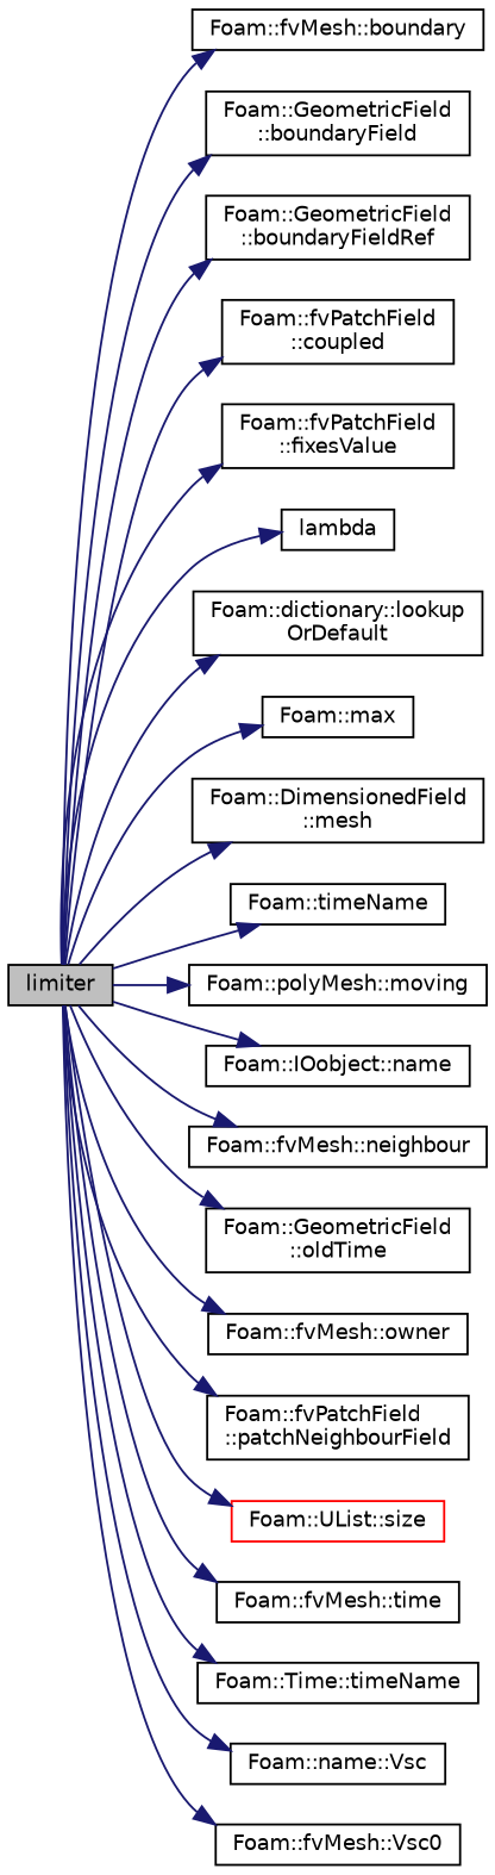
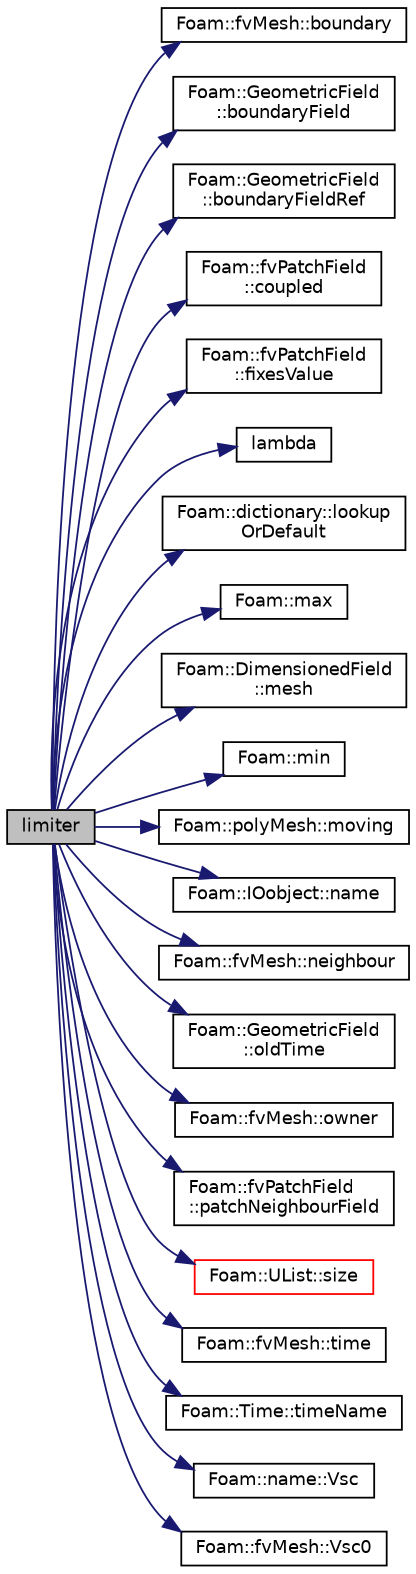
  digraph {
    rankdir=LR
    node [color=black fontname=Helvetica fontsize=10 shape=record]
    edge [color=midnightblue fontname=Helvetica fontsize=10 labelfontname=Helvetica labelfontsize=10 style=solid]
    n1 [fillcolor=grey75 fontcolor=black height=0.2 label=limiter style=filled width=0.4]
    n2 [height=0.2 label="Foam::fvMesh::boundary" width=0.4]
    n3 [height=0.2 label="Foam::GeometricField\l::boundaryField" width=0.4]
    n4 [height=0.2 label="Foam::GeometricField\l::boundaryFieldRef" width=0.4]
    n5 [height=0.2 label="Foam::fvPatchField\l::coupled" width=0.4]
    n6 [height=0.2 label="Foam::fvPatchField\l::fixesValue" width=0.4]
    n7 [height=0.2 label=lambda width=0.4]
    n8 [height=0.2 label="Foam::dictionary::lookup\lOrDefault" width=0.4]
    n9 [height=0.2 label="Foam::max" width=0.4]
    n10 [height=0.2 label="Foam::DimensionedField\l::mesh" width=0.4]
-   n11 [height=0.2 label="Foam::timeName" width=0.4]
+   n11 [height=0.2 label="Foam::min" width=0.4]
    n12 [height=0.2 label="Foam::polyMesh::moving" width=0.4]
    n13 [height=0.2 label="Foam::IOobject::name" width=0.4]
    n14 [height=0.2 label="Foam::fvMesh::neighbour" width=0.4]
    n15 [height=0.2 label="Foam::GeometricField\l::oldTime" width=0.4]
    n16 [height=0.2 label="Foam::fvMesh::owner" width=0.4]
    n17 [height=0.2 label="Foam::fvPatchField\l::patchNeighbourField" width=0.4]
    n18 [color=red height=0.2 label="Foam::UList::size" width=0.4]
    n19 [height=0.2 label="Foam::fvMesh::time" width=0.4]
    n20 [height=0.2 label="Foam::Time::timeName" width=0.4]
    n21 [height=0.2 label="Foam::name::Vsc" width=0.4]
    n22 [height=0.2 label="Foam::fvMesh::Vsc0" width=0.4]
    n1 -> n2
    n1 -> n3
    n1 -> n4
    n1 -> n5
    n1 -> n6
    n1 -> n7
    n1 -> n8
    n1 -> n9
    n1 -> n10
    n1 -> n11
    n1 -> n12
    n1 -> n13
    n1 -> n14
    n1 -> n15
    n1 -> n16
    n1 -> n17
    n1 -> n18
    n1 -> n19
    n1 -> n20
    n1 -> n21
    n1 -> n22
  }
